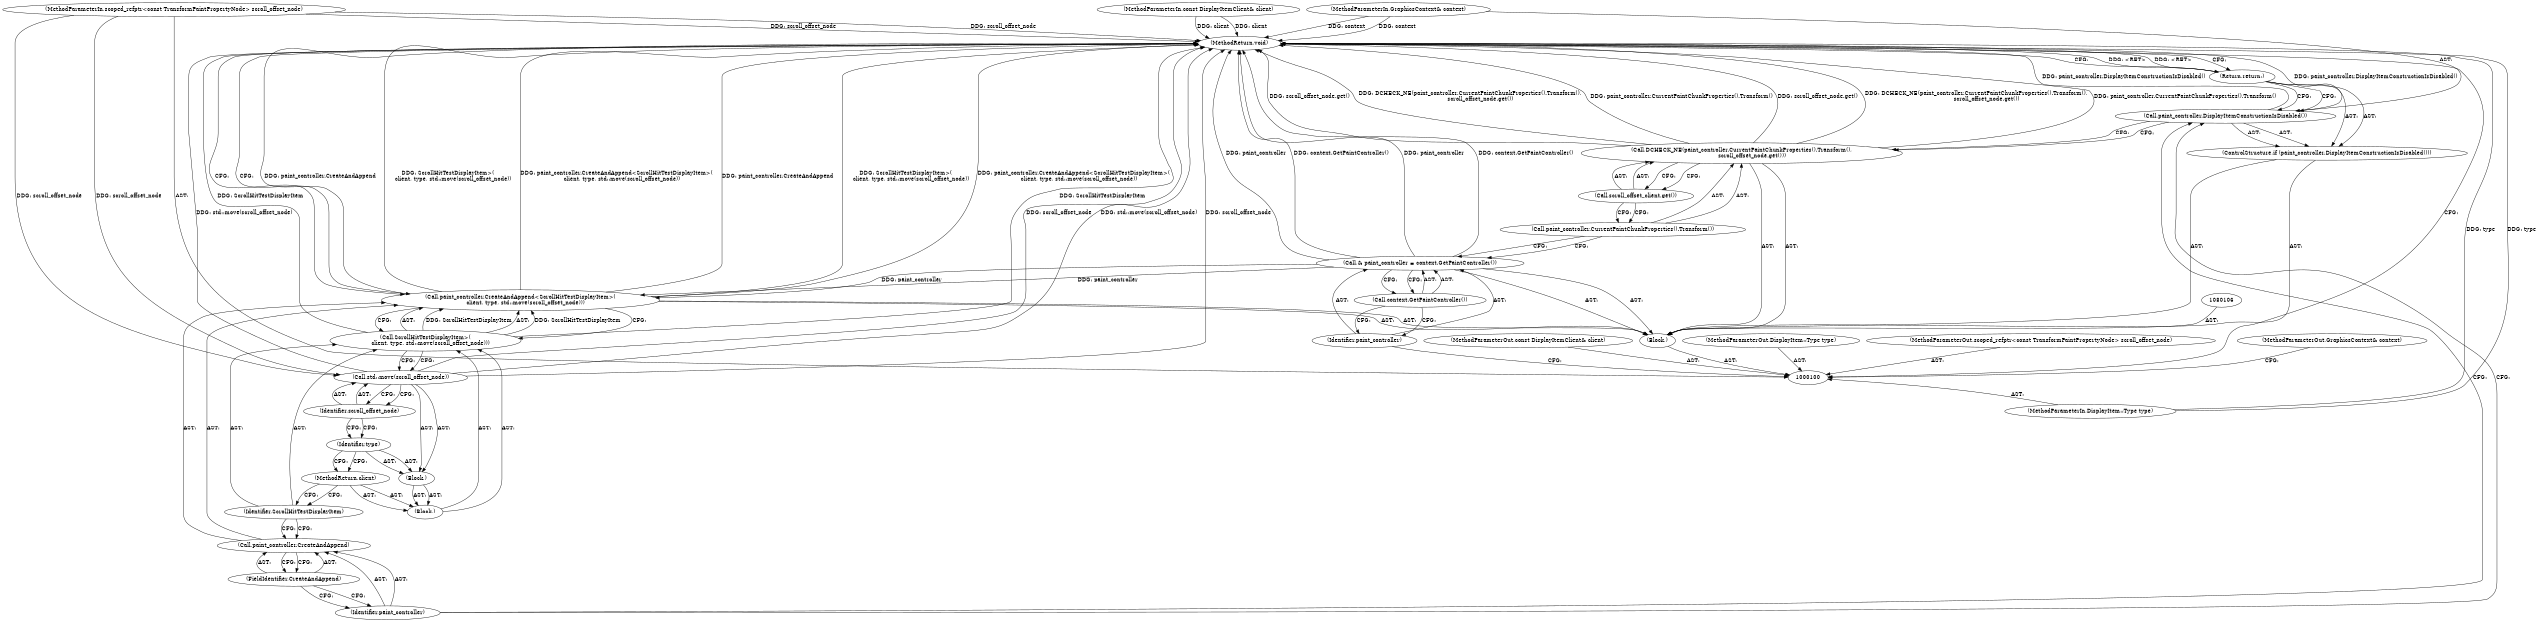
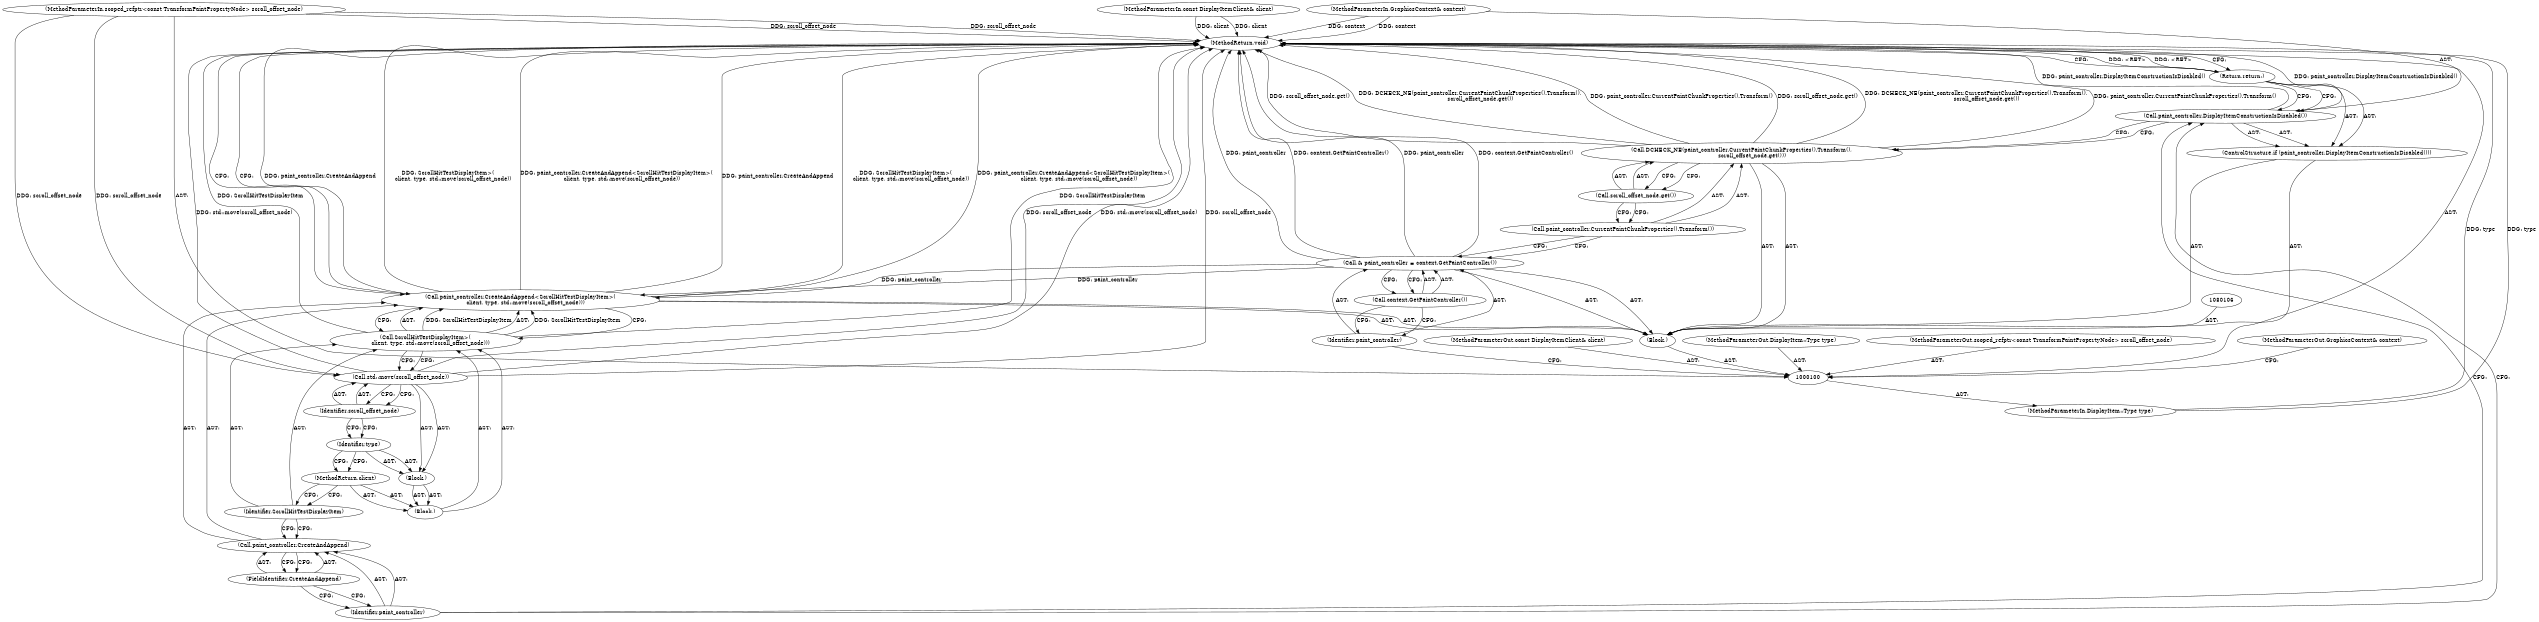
  digraph {
    n1 [label="(MethodReturn,void)"]
    n2 [label="(Return,return;)"]
    n3 [label="(Call,paint_controller.CreateAndAppend<ScrollHitTestDisplayItem>(\n      client, type, std::move(scroll_offset_node)))"]
    1000100
    n5 [label="(ControlStructure,if (paint_controller.DisplayItemConstructionIsDisabled()))"]
    n6 [label="(Call,paint_controller.DisplayItemConstructionIsDisabled())"]
    n7 [label="(Block,)"]
    n8 [label="(Call,ScrollHitTestDisplayItem>(\n      client, type, std::move(scroll_offset_node)))"]
    n9 [label="(Call,DCHECK_NE(paint_controller.CurrentPaintChunkProperties().Transform(),\n            scroll_offset_node.get()))"]
-   n10 [label="(Call,scroll_offset_client.get())"]
+   n10 [label="(Call,scroll_offset_node.get())"]
    n11 [label="(FieldIdentifier,CreateAndAppend)"]
    n12 [label="(Call,paint_controller.CreateAndAppend)"]
    n13 [label="(Identifier,paint_controller)"]
    n14 [label="(Call,std::move(scroll_offset_node))"]
    n15 [label="(Block,)"]
    n16 [label="(Identifier,scroll_offset_node)"]
    n17 [label="(Identifier,ScrollHitTestDisplayItem)"]
    n18 [label="(Block,)"]
    n19 [label="(Identifier,type)"]
    n20 [label="(MethodReturn,client)"]
    n21 [label="(MethodParameterIn,GraphicsContext& context)"]
    n22 [label="(MethodParameterOut,GraphicsContext& context)"]
    n23 [label="(MethodParameterIn,const DisplayItemClient& client)"]
    n24 [label="(MethodParameterOut,const DisplayItemClient& client)"]
    n25 [label="(MethodParameterIn,DisplayItem::Type type)"]
    n26 [label="(MethodParameterOut,DisplayItem::Type type)"]
    n27 [label="(MethodParameterIn,scoped_refptr<const TransformPaintPropertyNode> scroll_offset_node)"]
    n28 [label="(MethodParameterOut,scoped_refptr<const TransformPaintPropertyNode> scroll_offset_node)"]
    n29 [label="(Call,& paint_controller = context.GetPaintController())"]
    n30 [label="(Call,context.GetPaintController())"]
    n31 [label="(Identifier,paint_controller)"]
    n32 [label="(Call,paint_controller.CurrentPaintChunkProperties().Transform())"]
    n33 [label=1080106]
    n1 -> n2 [label="CFG: "]
    n1 -> n2 [label="CFG: "]
    n1 -> n3 [label="CFG: "]
    n1 -> n3 [label="CFG: "]
-   n1 -> 1000100 [label="CFG: "]
+   n1 -> 1000100 [label="AST: "]
    n2 -> n1 [label="DDG: <RET>"]
    n2 -> n1 [label="DDG: <RET>"]
    n2 -> n5 [label="AST: "]
    n2 -> n5 [label="AST: "]
    n2 -> n6 [label="CFG: "]
    n2 -> n6 [label="CFG: "]
    n3 -> n1 [label="DDG: paint_controller.CreateAndAppend"]
    n3 -> n1 [label="DDG: ScrollHitTestDisplayItem>(\n      client, type, std::move(scroll_offset_node))"]
    n3 -> n1 [label="DDG: paint_controller.CreateAndAppend<ScrollHitTestDisplayItem>(\n      client, type, std::move(scroll_offset_node))"]
    n3 -> n1 [label="DDG: paint_controller.CreateAndAppend"]
    n3 -> n1 [label="DDG: ScrollHitTestDisplayItem>(\n      client, type, std::move(scroll_offset_node))"]
    n3 -> n1 [label="DDG: paint_controller.CreateAndAppend<ScrollHitTestDisplayItem>(\n      client, type, std::move(scroll_offset_node))"]
    n3 -> n7 [label="AST: "]
    n3 -> n7 [label="AST: "]
    n3 -> n8 [label="CFG: "]
    n3 -> n8 [label="CFG: "]
    n5 -> n7 [label="AST: "]
    n5 -> n7 [label="AST: "]
    n6 -> n1 [label="DDG: paint_controller.DisplayItemConstructionIsDisabled()"]
    n6 -> n1 [label="DDG: paint_controller.DisplayItemConstructionIsDisabled()"]
    n6 -> n5 [label="AST: "]
    n6 -> n5 [label="AST: "]
    n6 -> n9 [label="CFG: "]
    n6 -> n9 [label="CFG: "]
    n7 -> 1000100 [label="AST: "]
    n8 -> n1 [label="DDG: ScrollHitTestDisplayItem"]
    n8 -> n1 [label="DDG: ScrollHitTestDisplayItem"]
    n8 -> n3 [label="AST: "]
    n8 -> n3 [label="DDG: ScrollHitTestDisplayItem"]
    n8 -> n3 [label="AST: "]
    n8 -> n3 [label="DDG: ScrollHitTestDisplayItem"]
    n8 -> n14 [label="CFG: "]
    n8 -> n14 [label="CFG: "]
    n9 -> n1 [label="DDG: scroll_offset_node.get()"]
    n9 -> n1 [label="DDG: DCHECK_NE(paint_controller.CurrentPaintChunkProperties().Transform(),\n            scroll_offset_node.get())"]
    n9 -> n1 [label="DDG: paint_controller.CurrentPaintChunkProperties().Transform()"]
    n9 -> n1 [label="DDG: scroll_offset_node.get()"]
    n9 -> n1 [label="DDG: DCHECK_NE(paint_controller.CurrentPaintChunkProperties().Transform(),\n            scroll_offset_node.get())"]
    n9 -> n1 [label="DDG: paint_controller.CurrentPaintChunkProperties().Transform()"]
    n9 -> n7 [label="AST: "]
    n9 -> n7 [label="AST: "]
    n9 -> n10 [label="CFG: "]
    n9 -> n10 [label="CFG: "]
    n10 -> n9 [label="AST: "]
    n10 -> n9 [label="AST: "]
    n10 -> n32 [label="CFG: "]
    n10 -> n32 [label="CFG: "]
    n11 -> n12 [label="AST: "]
    n11 -> n12 [label="AST: "]
    n11 -> n13 [label="CFG: "]
    n11 -> n13 [label="CFG: "]
    n12 -> n3 [label="AST: "]
    n12 -> n3 [label="AST: "]
    n12 -> n11 [label="CFG: "]
    n12 -> n11 [label="CFG: "]
    n13 -> n6 [label="CFG: "]
    n13 -> n6 [label="CFG: "]
    n13 -> n12 [label="AST: "]
    n13 -> n12 [label="AST: "]
    n14 -> n1 [label="DDG: std::move(scroll_offset_node)"]
    n14 -> n1 [label="DDG: scroll_offset_node"]
    n14 -> n1 [label="DDG: std::move(scroll_offset_node)"]
    n14 -> n1 [label="DDG: scroll_offset_node"]
    n14 -> n15 [label="AST: "]
    n14 -> n15 [label="AST: "]
    n14 -> n16 [label="CFG: "]
    n14 -> n16 [label="CFG: "]
    n15 -> n18 [label="AST: "]
    n15 -> n18 [label="AST: "]
    n16 -> n14 [label="AST: "]
    n16 -> n14 [label="AST: "]
    n16 -> n19 [label="CFG: "]
    n16 -> n19 [label="CFG: "]
    n17 -> n8 [label="AST: "]
    n17 -> n8 [label="AST: "]
    n17 -> n12 [label="CFG: "]
    n17 -> n12 [label="CFG: "]
    n18 -> n8 [label="AST: "]
    n18 -> n8 [label="AST: "]
    n19 -> n15 [label="AST: "]
    n19 -> n15 [label="AST: "]
    n19 -> n20 [label="CFG: "]
    n19 -> n20 [label="CFG: "]
    n20 -> n17 [label="CFG: "]
    n20 -> n17 [label="CFG: "]
    n20 -> n18 [label="AST: "]
    n20 -> n18 [label="AST: "]
    n21 -> n1 [label="DDG: context"]
    n21 -> n1 [label="DDG: context"]
    n21 -> n6 [label="AST: "]
    n22 -> 1000100 [label="CFG: "]
    n23 -> n1 [label="DDG: client"]
    n23 -> n1 [label="DDG: client"]
    n24 -> 1000100 [label="AST: "]
    n25 -> n1 [label="DDG: type"]
    n25 -> n1 [label="DDG: type"]
-   n25 -> 1000100 [label="AST: "]
+   1000100 -> n25 [label="AST: "]
    n26 -> 1000100 [label="AST: "]
    n27 -> n1 [label="DDG: scroll_offset_node"]
    n27 -> n1 [label="DDG: scroll_offset_node"]
    n27 -> 1000100 [label="AST: "]
    n27 -> n14 [label="DDG: scroll_offset_node"]
    n27 -> n14 [label="DDG: scroll_offset_node"]
    n28 -> 1000100 [label="AST: "]
    n29 -> n1 [label="DDG: paint_controller"]
    n29 -> n1 [label="DDG: context.GetPaintController()"]
    n29 -> n1 [label="DDG: paint_controller"]
    n29 -> n1 [label="DDG: context.GetPaintController()"]
    n29 -> n3 [label="DDG: paint_controller"]
    n29 -> n3 [label="DDG: paint_controller"]
    n29 -> n7 [label="AST: "]
    n29 -> n7 [label="AST: "]
    n29 -> n30 [label="CFG: "]
    n29 -> n30 [label="CFG: "]
    n30 -> n29 [label="AST: "]
    n30 -> n29 [label="AST: "]
    n30 -> n31 [label="CFG: "]
    n30 -> n31 [label="CFG: "]
    n31 -> 1000100 [label="CFG: "]
    n31 -> n29 [label="AST: "]
    n31 -> n29 [label="AST: "]
    n32 -> n9 [label="AST: "]
    n32 -> n9 [label="AST: "]
    n32 -> n29 [label="CFG: "]
    n32 -> n29 [label="CFG: "]
    n33 -> n7 [label="AST: "]
  }
